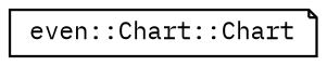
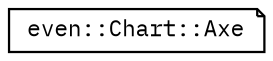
  digraph {
    rankdir=LR
    fontname="IBM Plex Mono"
-   n1 [color=black fillcolor=white fontname="IBM Plex Mono" fontsize=10 height=0.2 label="even::Chart::Chart" shape=note style=filled width=0.4]
+   n1 [color=black fillcolor=white fontname="IBM Plex Mono" fontsize=10 height=0.2 label="even::Chart::Axe" shape=note style=filled width=0.4]
  }
